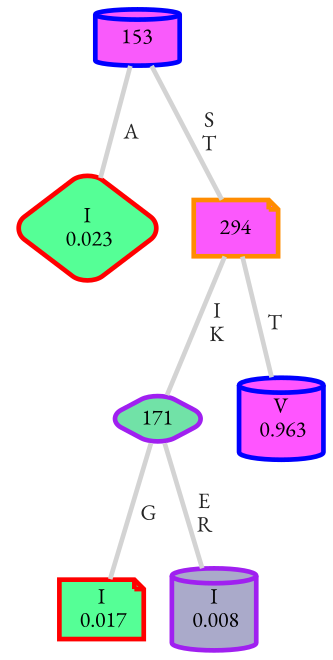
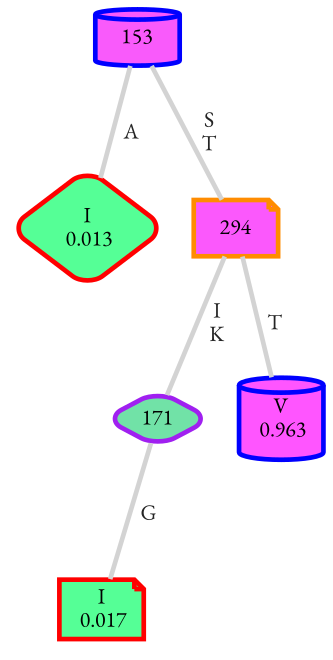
  graph {
    fontname="EB Garamond"
    ranksep="0 equally"
    splines=straight
    node [color=red fillcolor="#55ff96" fontcolor=black fontname="EB Garamond" penwidth=3 shape=cylinder style="filled, rounded"]
    edge [color=lightgray fontcolor=grey14 fontname="EB Garamond" fontweight=bold penwidth=3]
-   n1 [label="I\n 0.023" shape=diamond]
+   n1 [label="I\n 0.013" shape=diamond]
    n2 [color=blue fillcolor="#f95afb" label=153]
    n3 [color=darkorange fillcolor="#fb58fc" label=294 shape=note]
    n4 [color=purple fillcolor="#71e2a7" label=171 shape=diamond]
    n5 [color=blue fillcolor="#ff55ff" label="V\n 0.963"]
    n6 [label="I\n 0.017" shape=note]
-   n7 [color=purple fillcolor="#aaaaca" label="I\n 0.008"]
    subgraph sub_1 {
      rank=same
    }
    n2 -- n1 [label=" A"]
    n2 -- n3 [label=" S\n T"]
    n3 -- n4 [label=" I\n K"]
    n3 -- n5 [label=" T"]
    n4 -- n6 [label=" G"]
-   n4 -- n7 [label=" E\n R"]
  }
